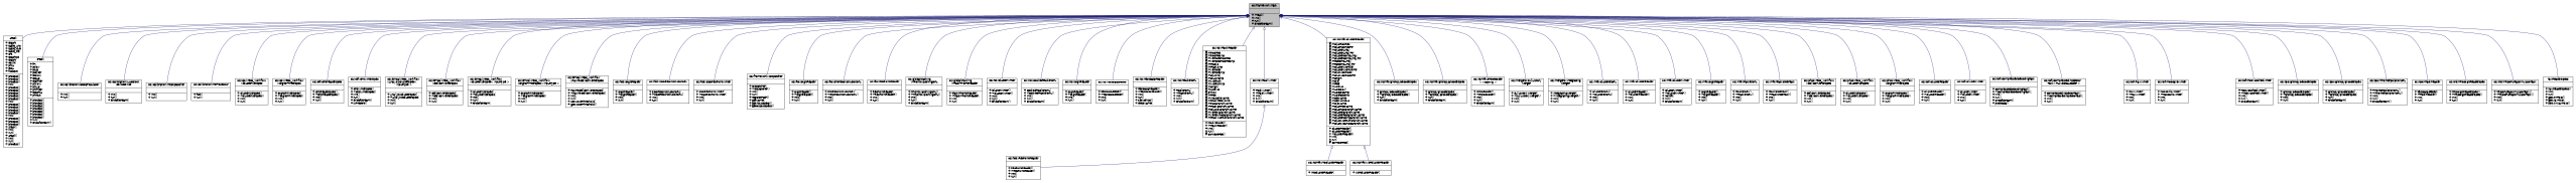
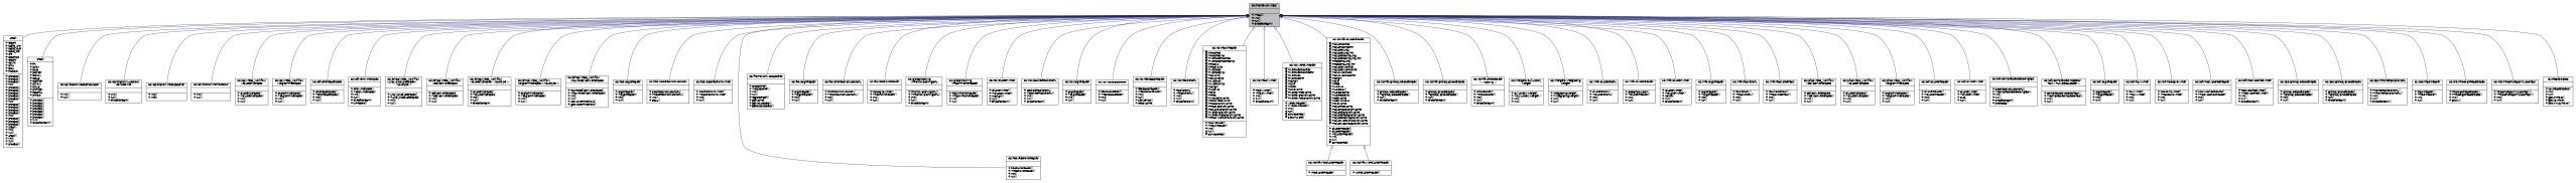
  digraph {
    node [color=black fontname=Helvetica fontsize=10 shape=record]
    edge [arrowtail=onormal color=midnightblue dir=back fontname=Helvetica fontsize=10 labelfontname=Helvetica labelfontsize=10 style=solid]
    n1 [fillcolor=grey75 fontcolor=black height=0.2 label="{o2::framework::Task\n||+ ~Task()\l+ init()\l+ run()\l+ endOfStream()\l}" style=filled width=0.4]
    n2 [height=0.2 label="{ATask\n|+ etaphi\l+ table_uno\l+ table_due\l+ table_tre\l+ cnt\l+ etaphipt\l+ etaphi\l+ count\l+ phiH\l+ etaH\l+ foobars\l|+ process()\l+ process()\l+ process()\l+ init()\l+ process()\l+ process()\l+ process()\l+ process()\l+ process()\l+ init()\l+ process()\l+ process()\l+ process()\l+ process()\l+ init()\l+ process()\l+ process()\l+ process()\l+ ATask()\l+ init()\l+ run()\l+ ATask()\l+ init()\l+ run()\l+ process()\l}" width=0.4]
    n3 [height=0.2 label="{BTask\n|+ fPI\l+ ptlow\l+ ptup\l+ ptFilter\l+ etalow\l+ etaup\l+ etafilter\l+ philow\l+ phiup\l+ phifilter\l+ etaphiH\l+ phiCut\l|+ process()\l+ process()\l+ process()\l+ process()\l+ process()\l+ process()\l+ process()\l+ run()\l+ endOfStream()\l}" width=0.4]
    n4 [height=0.2 label="{o2::calibration::CCDBPopulator\n||+ init()\l+ run()\l}" width=0.4]
    n5 [height=0.2 label="{o2::calibration::LHCClock\lCalibDevice\n||+ init()\l+ run()\l+ endOfStream()\l}" width=0.4]
-   n6 [height=0.2 label="{o2::calibration::TFDispatcher\n||+ init()\l+ run()\l}" width=0.4]
-   n7 [height=0.2 label="{o2::calibration::TFProcessor\n||+ fdd()\l+ run()\l}" width=0.4]
+   n6 [height=0.2 label="{o2::calibration::TFDispatcher\n||+ init()\l+ mft()\l}" width=0.4]
+   n7 [height=0.2 label="{o2::calibration::TFProcessor\n||+ init()\l+ run()\l}" width=0.4]
    n8 [height=0.2 label="{o2::cpv::reco_workflow\l::ClusterizerSpec\n||+ ClusterizerSpec()\l+ ~ClusterizerSpec()\l+ init()\l+ run()\l}" width=0.4]
    n9 [height=0.2 label="{o2::cpv::reco_workflow\l::DigitsPrinterSpec\n||+ DigitsPrinterSpec()\l+ ~DigitsPrinterSpec()\l+ init()\l+ run()\l}" width=0.4]
    n10 [height=0.2 label="{o2::ctf::CTFReaderSpec\n||+ CTFReaderSpec()\l+ ~CTFReaderSpec()\l+ init()\l+ run()\l}" width=0.4]
    n11 [height=0.2 label="{o2::ctf::CTFWriterSpec\n||+ CTFWriterSpec()\l+ ~CTFWriterSpec()\l+ init()\l+ run()\l+ endOfStream()\l+ isPresent()\l}" width=0.4]
    n12 [height=0.2 label="{o2::emcal::reco_workflow\l::AnalysisClusterSpec\<\l InputType \>\n||+ AnalysisClusterSpec()\l+ ~AnalysisClusterSpec()\l+ init()\l+ run()\l}" width=0.4]
    n13 [height=0.2 label="{o2::emcal::reco_workflow\l::CellConverterSpec\n||+ CellConverterSpec()\l+ ~CellConverterSpec()\l+ init()\l+ run()\l}" width=0.4]
    n14 [height=0.2 label="{o2::emcal::reco_workflow\l::ClusterizerSpec\< InputType \>\n||+ ClusterizerSpec()\l+ ~ClusterizerSpec()\l+ init()\l+ run()\l+ endOfStream()\l}" width=0.4]
    n15 [height=0.2 label="{o2::emcal::reco_workflow\l::DigitsPrinterSpec\< InputType \>\n||+ DigitsPrinterSpec()\l+ ~DigitsPrinterSpec()\l+ init()\l+ run()\l}" width=0.4]
    n16 [height=0.2 label="{o2::emcal::reco_workflow\l::RawToCellConverterSpec\n||+ RawToCellConverterSpec()\l+ ~RawToCellConverterSpec()\l+ init()\l+ run()\l+ setNoiseThreshold()\l+ getNoiseThreshold()\l}" width=0.4]
    n17 [height=0.2 label="{o2::fdd::DigitReader\n||+ DigitReader()\l+ ~DigitReader()\l+ init()\l+ run()\l}" width=0.4]
-   n18 [height=0.2 label="{o2::fdd::FDDReconstructorDPL\n||+ FDDReconstructorDPL()\l+ ~FDDReconstructorDPL()\l+ init()\l+ run()\l}" width=0.4]
+   n18 [height=0.2 label="{o2::fdd::FDDReconstructorDPL\n||+ FDDReconstructorDPL()\l+ ~FDDReconstructorDPL()\l+ init()\l+ etaH()\l}" width=0.4]
    n19 [height=0.2 label="{o2::fdd::FDDRecPointWriter\n||+ FDDRecPointWriter()\l+ ~FDDRecPointWriter()\l+ init()\l+ run()\l}" width=0.4]
    n20 [height=0.2 label="{o2::fdd::RecPointReader\n||+ RecPointReader()\l+ ~RecPointReader()\l+ init()\l+ run()\l}" width=0.4]
    n21 [height=0.2 label="{o2::framework::Dispatcher\n||+ Dispatcher()\l+ ~Dispatcher()\l+ init()\l+ run()\l+ registerPath()\l+ getName()\l+ getInputSpecs()\l+ getOutputSpecs()\l}" width=0.4]
    n22 [height=0.2 label="{o2::ft0::DigitReader\n||+ DigitReader()\l+ ~DigitReader()\l+ init()\l+ run()\l}" width=0.4]
    n23 [height=0.2 label="{o2::ft0::FT0ReconstructorDPL\n||+ FT0ReconstructorDPL()\l+ ~FT0ReconstructorDPL()\l+ init()\l+ run()\l}" width=0.4]
-   n24 [height=0.2 label="{o2::ft0::RecPointReader\n||+ RecPointReader()\l+ ~RecPointReader()\l+ init()\l+ run()\l}" width=0.4]
+   n24 [height=0.2 label="{o2::ft0::RecPointReader\n||+ TOFCalibWriter()\l+ ~RecPointReader()\l+ init()\l+ run()\l}" width=0.4]
    n25 [height=0.2 label="{o2::globaltracking\l::TPCITSMatchingDPL\n||+ TPCITSMatchingDPL()\l+ ~TPCITSMatchingDPL()\l+ init()\l+ run()\l+ endOfStream()\l}" width=0.4]
    n26 [height=0.2 label="{o2::globaltracking\l::TrackTPCITSReader\n||+ TrackTPCITSReader()\l+ ~TrackTPCITSReader()\l+ init()\l+ run()\l}" width=0.4]
-   n27 [height=0.2 label="{o2::its::ClusterWriter\n||+ ClusterWriter()\l+ ~ClusterWriter()\l+ init()\l+ run()\l+ endOfStream()\l}" width=0.4]
+   n27 [height=0.2 label="{o2::its::ClusterWriter\n||+ ClusterWriter()\l+ ~ClusterWriter()\l+ mOrigin()\l+ run()\l+ endOfStream()\l}" width=0.4]
    n28 [height=0.2 label="{o2::its::CookedTrackerDPL\n||+ CookedTrackerDPL()\l+ ~CookedTrackerDPL()\l+ init()\l+ run()\l+ endOfStream()\l}" width=0.4]
    n29 [height=0.2 label="{o2::its::DigitReader\n||+ DigitReader()\l+ ~DigitReader()\l+ init()\l+ run()\l}" width=0.4]
    n30 [height=0.2 label="{o2::its::TestDataGetter\n||+ TestDataGetter()\l+ ~TestDataGetter()\l+ init()\l+ run()\l}" width=0.4]
    n31 [height=0.2 label="{o2::its::TestDataReader\n||+ TestDataReader()\l+ ~TestDataReader()\l+ init()\l+ run()\l+ setNChips()\l+ GetFName()\l}" width=0.4]
    n32 [height=0.2 label="{o2::its::TrackerDPL\n||+ TrackerDPL()\l+ ~TrackerDPL()\l+ init()\l+ run()\l+ endOfStream()\l}" width=0.4]
-   n33 [height=0.2 label="{o2::its::TrackReader\n|# mROFRec\l# mROFRecInp\l# mVerticesROFRec\l# mVerticesROFRecInp\l# mTracks\l# mTracksInp\l# mVertices\l# mVerticesInp\l# mClusInd\l# mClusIndInp\l# mMCTruth\l# mMCTruthInp\l# mOrigin\l# mUseMC\l# philow\l# mTree\l# mInputFileName\l# mTrackTreeName\l# mROFBranchName\l# mTrackBranchName\l# mClusIdxBranchName\l# mVertexBranchName\l# mVertexROFBranchName\l# mTrackMCTruthBranchName\l|+ TrackReader()\l+ ~TrackReader()\l+ init()\l+ run()\l# connectTree()\l}" width=0.4]
+   n33 [height=0.2 label="{o2::its::TrackReader\n|# mROFRec\l# mROFRecInp\l# mVerticesROFRec\l# mVerticesROFRecInp\l# mTracks\l# mTracksInp\l# mVertices\l# mVerticesInp\l# mClusInd\l# mClusIndInp\l# mMCTruth\l# mMCTruthInp\l# mOrigin\l# mUseMC\l# mFile\l# mTree\l# mInputFileName\l# mTrackTreeName\l# mROFBranchName\l# mTrackBranchName\l# mClusIdxBranchName\l# mVertexBranchName\l# mVertexROFBranchName\l# mTrackMCTruthBranchName\l|+ TrackReader()\l+ ~TrackReader()\l+ init()\l+ run()\l# connectTree()\l}" width=0.4]
    n34 [height=0.2 label="{o2::its::TrackWriter\n||+ TrackWriter()\l+ ~TrackWriter()\l+ init()\l+ run()\l+ endOfStream()\l}" width=0.4]
+   n35 [height=0.2 label="{o2::its::VertexReader\n|# mVerticesROFRec\l# mVerticesROFRecPtr\l# mVertices\l# mVerticesPtr\l# mOrigin\l# mFile\l# mTree\l# mFileName\l# mVertexTreeName\l# mVertexBranchName\l# mVertexROFBranchName\l|+ VertexReader()\l+ ~VertexReader()\l+ init()\l+ run()\l# connectTree()\l# accumulate()\l}" width=0.4]
    n36 [height=0.2 label="{o2::itsmft::ClusterReader\n|# mClusROFRec\l# mClusROFRecPtr\l# mClusterArray\l# mClusterArrayPtr\l# mClusterCompArray\l# mClusterCompArrayPtr\l# mPatternsArray\l# mPatternsArrayPtr\l# mClusterMCTruth\l# mClusterMCTruthPtr\l# mClusMC2ROFs\l# mClusMC2ROFsPtr\l# mOrigin\l# mFile\l# mTree\l# mUseMC\l# mUseClFull\l# mUseClComp\l# mUsePatterns\l# mDetName\l# mDetNameLC\l# mFileName\l# mClusTreeName\l# mClusROFBranchName\l# mClusterBranchName\l# mClusterPattBranchName\l# mClusterCompBranchName\l# mClustMCTruthBranchName\l# mClustMC2ROFBranchName\l|+ ClusterReader()\l+ ClusterReader()\l+ ~ClusterReader()\l+ init()\l+ run()\l# connectTree()\l}" width=0.4]
    n37 [height=0.2 label="{o2::itsmft::EntropyDecoderSpec\n||+ EntropyDecoderSpec()\l+ ~EntropyDecoderSpec()\l+ run()\l+ endOfStream()\l}" width=0.4]
    n38 [height=0.2 label="{o2::itsmft::EntropyEncoderSpec\n||+ EntropyEncoderSpec()\l+ ~EntropyEncoderSpec()\l+ run()\l+ endOfStream()\l}" width=0.4]
    n39 [height=0.2 label="{o2::itsmft::STFDecoder\l\< Mapping \>\n||+ STFDecoder()\l+ ~STFDecoder()\l+ init()\l+ run()\l+ endOfStream()\l}" width=0.4]
    n40 [height=0.2 label="{o2::mergers::FullHistory\lMerger\n||+ FullHistoryMerger()\l+ ~FullHistoryMerger()\l+ init()\l+ run()\l}" width=0.4]
    n41 [height=0.2 label="{o2::mergers::Integrating\lMerger\n||+ IntegratingMerger()\l+ ~IntegratingMerger()\l+ init()\l+ run()\l}" width=0.4]
    n42 [height=0.2 label="{o2::mft::ClustererDPL\n||+ ClustererDPL()\l+ ~ClustererDPL()\l+ init()\l+ run()\l}" width=0.4]
-   n43 [height=0.2 label="{o2::mft::ClusterReader\n||+ ClusterReader()\l+ ~ClusterReader()\l+ init()\l+ run()\l}" width=0.4]
+   n43 [height=0.2 label="{o2::mft::ClusterReader\n||+ CCDBPopulator()\l+ ~ClusterReader()\l+ init()\l+ run()\l}" width=0.4]
    n44 [height=0.2 label="{o2::mft::ClusterWriter\n||+ ClusterWriter()\l+ ~ClusterWriter()\l+ itsmft()\l+ run()\l+ endOfStream()\l}" width=0.4]
    n45 [height=0.2 label="{o2::mft::DigitReader\n||+ DigitReader()\l+ ~DigitReader()\l+ init()\l+ run()\l}" width=0.4]
    n46 [height=0.2 label="{o2::mft::TrackerDPL\n||+ TrackerDPL()\l+ ~TrackerDPL()\l+ init()\l+ run()\l}" width=0.4]
    n47 [height=0.2 label="{o2::mft::TrackFitterTask\n||+ TrackFitterTask()\l+ ~TrackFitterTask()\l+ init()\l+ run()\l}" width=0.4]
    n48 [height=0.2 label="{o2::phos::reco_workflow\l::CellConverterSpec\n||+ CellConverterSpec()\l+ ~CellConverterSpec()\l+ init()\l+ run()\l}" width=0.4]
    n49 [height=0.2 label="{o2::phos::reco_workflow\l::ClusterizerSpec\n||+ ClusterizerSpec()\l+ ~ClusterizerSpec()\l+ init()\l+ run()\l}" width=0.4]
    n50 [height=0.2 label="{o2::phos::reco_workflow\l::DigitsPrinterSpec\n||+ DigitsPrinterSpec()\l+ ~DigitsPrinterSpec()\l+ init()\l+ run()\l}" width=0.4]
    n51 [height=0.2 label="{o2::tof::ClusterReader\n||+ ClusterReader()\l+ ~ClusterReader()\l+ init()\l+ run()\l}" width=0.4]
-   n52 [height=0.2 label="{o2::tof::ClusterWriter\n||+ ClusterWriter()\l+ ~ClusterWriter()\l+ init()\l+ run()\l}" width=0.4]
-   n53 [height=0.2 label="{o2::tof::CompressedDecodingTask\n||+ CompressedDecodingTask()\l+ ~CompressedDecodingTask()\l+ init()\l+ run()\l+ endOfStream()\l+ postData()\l}" width=0.4]
+   n52 [height=0.2 label="{o2::tof::ClusterWriter\n||+ ClusterWriter()\l+ ~ClusterWriter()\l+ due()\l+ run()\l}" width=0.4]
+   n53 [height=0.2 label="{o2::tof::CompressedDecodingTask\n||+ FDDReconstructorDPL()\l+ ~CompressedDecodingTask()\l+ init()\l+ run()\l+ endOfStream()\l+ postData()\l}" width=0.4]
    n54 [height=0.2 label="{o2::tof::CompressedInspector\lTask\< RAWDataHeader \>\n||+ CompressedInspectorTask()\l+ ~CompressedInspectorTask()\l+ init()\l+ run()\l}" width=0.4]
+   n55 [height=0.2 label="{o2::tof::DigitReader\n||+ DigitReader()\l+ ~DigitReader()\l+ init()\l+ run()\l}" width=0.4]
    n56 [height=0.2 label="{o2::tof::RawWriter\n||+ RawWriter()\l+ ~RawWriter()\l+ init()\l+ run()\l}" width=0.4]
    n57 [height=0.2 label="{o2::tof::TOFCalibWriter\n||+ TOFCalibWriter()\l+ ~TOFCalibWriter()\l+ init()\l+ run()\l}" width=0.4]
+   n58 [height=0.2 label="{o2::tof::TOFMatchedReader\n||+ TOFMatchedReader()\l+ ~TOFMatchedReader()\l+ init()\l+ run()\l}" width=0.4]
    n59 [height=0.2 label="{o2::tof::TOFMatchedWriter\n||+ TOFMatchedWriter()\l+ ~TOFMatchedWriter()\l+ init()\l+ run()\l+ endOfStream()\l}" width=0.4]
    n60 [height=0.2 label="{o2::tpc::EntropyDecoderSpec\n||+ EntropyDecoderSpec()\l+ ~EntropyDecoderSpec()\l+ init()\l+ run()\l}" width=0.4]
    n61 [height=0.2 label="{o2::tpc::EntropyEncoderSpec\n||+ EntropyEncoderSpec()\l+ ~EntropyEncoderSpec()\l+ run()\l+ endOfStream()\l}" width=0.4]
    n62 [height=0.2 label="{o2::tpc::TPCInterpolationDPL\n||+ TPCInterpolationDPL()\l+ ~TPCInterpolationDPL()\l+ init()\l+ run()\l+ endOfStream()\l}" width=0.4]
-   n63 [height=0.2 label="{o2::tpc::TrackReader\n||+ TestDataGetter()\l+ ~TrackReader()\l+ init()\l+ run()\l}" width=0.4]
-   n64 [height=0.2 label="{o2::trd::TRDDigitReaderSpec\n||+ TRDDigitReaderSpec()\l+ ~TRDDigitReaderSpec()\l+ init()\l+ run()\l}" width=0.4]
+   n63 [height=0.2 label="{o2::tpc::TrackReader\n||+ TrackReader()\l+ ~TrackReader()\l+ init()\l+ run()\l}" width=0.4]
+   n64 [height=0.2 label="{o2::trd::TRDDigitReaderSpec\n||+ TRDDigitReaderSpec()\l+ ~TRDDigitReaderSpec()\l+ init()\l+ ptlow()\l}" width=0.4]
    n65 [height=0.2 label="{o2::trd::TRDDPLTrapSimulatorTask\n||+ TRDDPLTrapSimulatorTask()\l+ ~TRDDPLTrapSimulatorTask()\l+ init()\l+ run()\l}" width=0.4]
    n66 [height=0.2 label="{rawReaderSpecs\n||+ rawReaderSpecs()\l+ init()\l+ run()\l+ getMinTFID()\l+ getMaxTFID()\l+ setMinMaxTFID()\l}" width=0.4]
    n67 [height=0.2 label="{o2::itsmft::ITSClusterReader\n||+ ITSClusterReader()\l}" width=0.4]
    n68 [height=0.2 label="{o2::itsmft::MFTClusterReader\n||+ MFTClusterReader()\l}" width=0.4]
    n1 -> n2
    n1 -> n3
    n1 -> n4
    n1 -> n5
    n1 -> n6
    n1 -> n7
    n1 -> n8
    n1 -> n9
    n1 -> n10
    n1 -> n11
    n1 -> n12
    n1 -> n13
    n1 -> n14
    n1 -> n15
    n1 -> n16
    n1 -> n17
    n1 -> n18
    n1 -> n19
-   n34 -> n20
+   n1 -> n20
    n1 -> n21
    n1 -> n22
    n1 -> n23
    n1 -> n24
    n1 -> n25
    n1 -> n26
    n1 -> n27
    n1 -> n28
    n1 -> n29
    n1 -> n30
    n1 -> n31
    n1 -> n32
    n1 -> n33
    n1 -> n34
+   n1 -> n35
    n1 -> n36
    n1 -> n37
    n1 -> n38
    n1 -> n39
    n1 -> n40
    n1 -> n41
    n1 -> n42
    n1 -> n43
    n1 -> n44
    n1 -> n45
    n1 -> n46
    n1 -> n47
    n1 -> n48
    n1 -> n49
    n1 -> n50
    n1 -> n51
    n1 -> n52
    n1 -> n53
    n1 -> n54
+   n1 -> n55
    n1 -> n56
    n1 -> n57
+   n1 -> n58
    n1 -> n59
    n1 -> n60
    n1 -> n61
    n1 -> n62
    n1 -> n63
    n1 -> n64
    n1 -> n65
    n1 -> n66
    n36 -> n67
    n36 -> n68
  }
